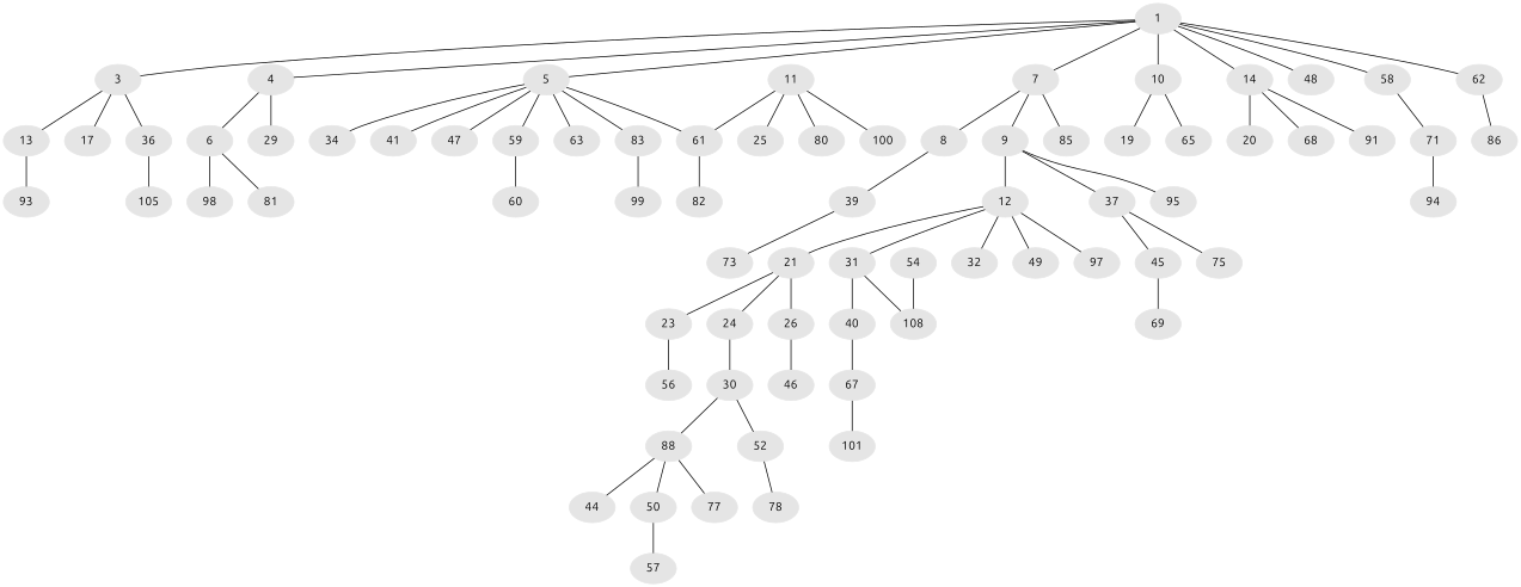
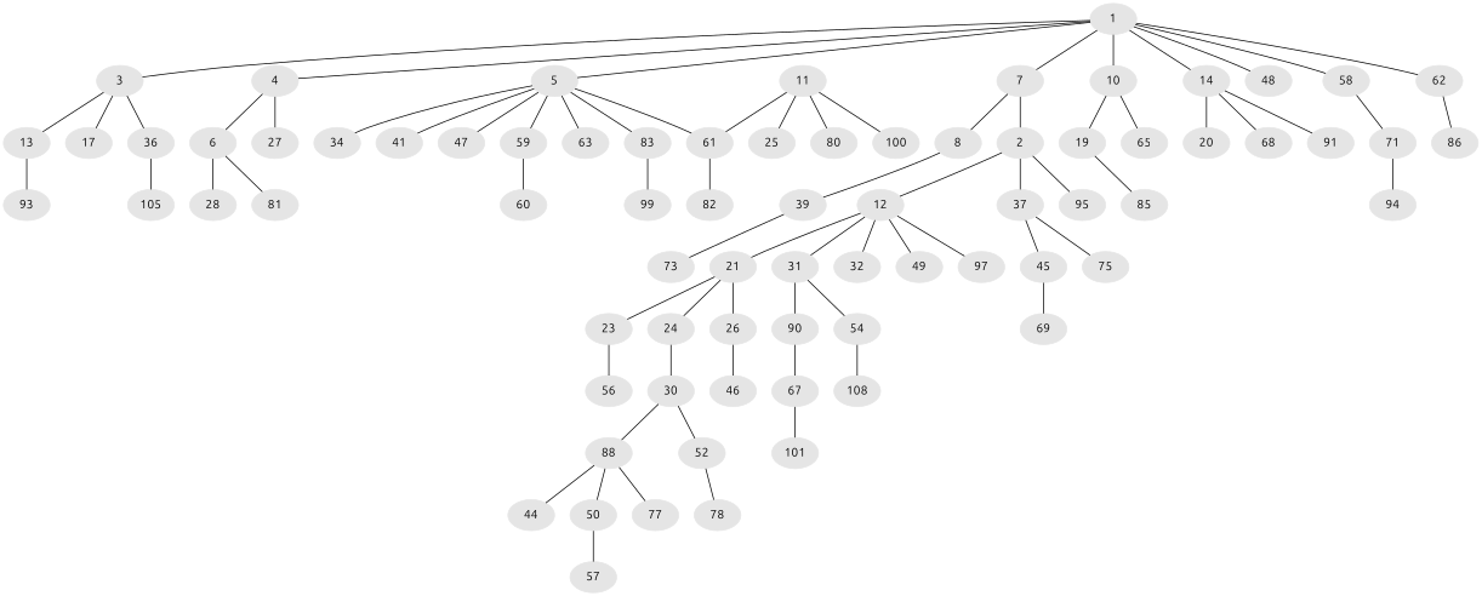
  graph {
    fontname=Ubuntu
    node [color=gray90 fontname=Ubuntu style=filled]
    edge [fontname=Ubuntu]
    1 [super="+2"]
    3 [super="+42"]
    4
    5 [super="+33"]
    7 [super="+79"]
    10 [super="+15"]
    14 [super="+18"]
    48
    58
    62
    13 [super="+57"]
    17 [super="+64"]
    36
    6 [super="+74"]
-   29 [super="+53"]
+   29 [super="+53" label=27]
    34
    41
    47 [super="+66"]
    59
    63
    83 [super="+89"]
    61
    8 [super="+106"]
-   9
+   9 [label=2]
    85 [super="+96"]
    19 [super="+76"]
    65
    20
    68 [super="+98"]
    91
    71
    86
    93
    105
-   28 [super="+43" label=98]
+   28 [super="+43"]
    81
    11 [super="+16"]
    25 [super="+103"]
    80 [super="+104"]
    100
    60
    99
    39
    12 [super="+27"]
    37
    95
    73
    21 [super="+22"]
    31
    32
    49
    97
    45 [super="+92"]
    75
    82 [super="+102"]
    23 [super="+55"]
    24 [super="+51"]
    26
-   40
+   40 [label=90]
    54
    56
    30 [super="+35"]
    46
    n64 [label=88 super="+84"]
    52 [super="+70"]
    44 [super="+88"]
    50 [super="+90"]
    77
    78
    67 [super="+72"]
    108
    69 [super="+107"]
    n73 [label=57]
    101
    94
    1 -- 3
    1 -- 4
    1 -- 5
    1 -- 7
    1 -- 10
    1 -- 14
    1 -- 48
    1 -- 58
    1 -- 62
    3 -- 13
    3 -- 17
    3 -- 36
    4 -- 6
    4 -- 29
    5 -- 34
    5 -- 41
    5 -- 47
    5 -- 59
    5 -- 63
    5 -- 83
    5 -- 61
    7 -- 8
    7 -- 9
-   7 -- 85
+   19 -- 85
    10 -- 19
    10 -- 65
    14 -- 20
    14 -- 68
    14 -- 91
    58 -- 71
    62 -- 86
    13 -- 93
    36 -- 105
    6 -- 28
    6 -- 81
    59 -- 60
    83 -- 99
    61 -- 82
    8 -- 39
    9 -- 12
    9 -- 37
    9 -- 95
    71 -- 94
    11 -- 61
    11 -- 25
    11 -- 80
    11 -- 100
    39 -- 73
    12 -- 21
    12 -- 31
    12 -- 32
    12 -- 49
    12 -- 97
    37 -- 45
    37 -- 75
    21 -- 23
    21 -- 24
    21 -- 26
    31 -- 40
-   31 -- 108
+   31 -- 54
    45 -- 69
    23 -- 56
    24 -- 30
    26 -- 46
    40 -- 67
    54 -- 108
    30 -- n64
    30 -- 52
    n64 -- 44
    n64 -- 50
    n64 -- 77
    52 -- 78
    50 -- n73
    67 -- 101
  }
